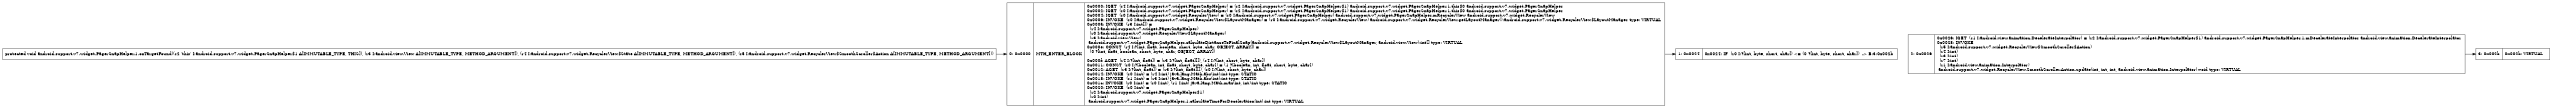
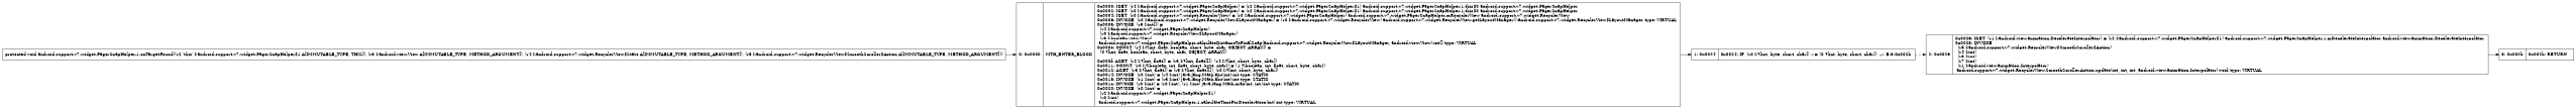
  digraph {
    rankdir=LR
    node [shape=record]
-   n1 [label="{0\:\ 0x0000|MTH_ENTER_BLOCK\l|0x0000: IGET  (r4 I:android.support.v7.widget.PagerSnapHelper) = (r2 I:android.support.v7.widget.PagerSnapHelper$1) android.support.v7.widget.PagerSnapHelper.1.this$0 android.support.v7.widget.PagerSnapHelper \l0x0002: IGET  (r0 I:android.support.v7.widget.PagerSnapHelper) = (r2 I:android.support.v7.widget.PagerSnapHelper$1) android.support.v7.widget.PagerSnapHelper.1.this$0 android.support.v7.widget.PagerSnapHelper \l0x0004: IGET  (r0 I:android.support.v7.widget.RecyclerView) = (r0 I:android.support.v7.widget.PagerSnapHelper) android.support.v7.widget.PagerSnapHelper.mRecyclerView android.support.v7.widget.RecyclerView \l0x0006: INVOKE  (r0 I:android.support.v7.widget.RecyclerView$LayoutManager) = (r0 I:android.support.v7.widget.RecyclerView) android.support.v7.widget.RecyclerView.getLayoutManager():android.support.v7.widget.RecyclerView$LayoutManager type: VIRTUAL \l0x000a: INVOKE  (r3 I:int[]) = \l  (r4 I:android.support.v7.widget.PagerSnapHelper)\l  (r0 I:android.support.v7.widget.RecyclerView$LayoutManager)\l  (r3 I:android.view.View)\l android.support.v7.widget.PagerSnapHelper.calculateDistanceToFinalSnap(android.support.v7.widget.RecyclerView$LayoutManager, android.view.View):int[] type: VIRTUAL \l0x000e: CONST  (r4 I:?[int, float, boolean, short, byte, char, OBJECT, ARRAY]) = \l  (0 ?[int, float, boolean, short, byte, char, OBJECT, ARRAY])\l \l0x000f: AGET  (r4 I:?[int, float]) = (r3 I:?[int, float][]), (r4 I:?[int, short, byte, char]) \l0x0011: CONST  (r0 I:?[boolean, int, float, short, byte, char]) = (1 ?[boolean, int, float, short, byte, char]) \l0x0012: AGET  (r3 I:?[int, float]) = (r3 I:?[int, float][]), (r0 I:?[int, short, byte, char]) \l0x0014: INVOKE  (r0 I:int) = (r4 I:int) java.lang.Math.abs(int):int type: STATIC \l0x0018: INVOKE  (r1 I:int) = (r3 I:int) java.lang.Math.abs(int):int type: STATIC \l0x001c: INVOKE  (r0 I:int) = (r0 I:int), (r1 I:int) java.lang.Math.max(int, int):int type: STATIC \l0x0020: INVOKE  (r0 I:int) = \l  (r2 I:android.support.v7.widget.PagerSnapHelper$1)\l  (r0 I:int)\l android.support.v7.widget.PagerSnapHelper.1.calculateTimeForDeceleration(int):int type: VIRTUAL \l}"]
+   n1 [label="{0\:\ 0x0000|MTH_ENTER_BLOCK\l|0x0000: IGET  (r4 I:android.support.v7.widget.PagerSnapHelper) = (r2 I:android.support.v7.widget.PagerSnapHelper$1) android.support.v7.widget.PagerSnapHelper.1.this$0 android.support.v7.widget.PagerSnapHelper \l0x0002: IGET  (r0 I:android.support.v7.widget.PagerSnapHelper) = (r2 I:android.support.v7.widget.PagerSnapHelper$1) android.support.v7.widget.PagerSnapHelper.1.this$0 android.support.v7.widget.PagerSnapHelper \l0x0004: IGET  (r0 I:android.support.v7.widget.RecyclerView) = (r0 I:android.support.v7.widget.PagerSnapHelper) android.support.v7.widget.PagerSnapHelper.mRecyclerView android.support.v7.widget.RecyclerView \l0x0006: INVOKE  (r0 I:android.support.v7.widget.RecyclerView$LayoutManager) = (r0 I:android.support.v7.widget.RecyclerView) android.support.v7.widget.RecyclerView.getLayoutManager():android.support.v7.widget.RecyclerView$LayoutManager type: VIRTUAL \l0x000a: INVOKE  (r3 I:int[]) = \l  (r4 I:android.support.v7.widget.PagerSnapHelper)\l  (r0 I:android.support.v7.widget.RecyclerView$LayoutManager)\l  (r3 I:boolean.view.View)\l android.support.v7.widget.PagerSnapHelper.calculateDistanceToFinalSnap(android.support.v7.widget.RecyclerView$LayoutManager, android.view.View):int[] type: VIRTUAL \l0x000e: CONST  (r4 I:?[int, float, boolean, short, byte, char, OBJECT, ARRAY]) = \l  (0 ?[int, float, boolean, short, byte, char, OBJECT, ARRAY])\l \l0x000f: AGET  (r4 I:?[int, float]) = (r3 I:?[int, float][]), (r4 I:?[int, short, byte, char]) \l0x0011: CONST  (r0 I:?[boolean, int, float, short, byte, char]) = (1 ?[boolean, int, float, short, byte, char]) \l0x0012: AGET  (r3 I:?[int, float]) = (r3 I:?[int, float][]), (r0 I:?[int, short, byte, char]) \l0x0014: INVOKE  (r0 I:int) = (r4 I:int) java.lang.Math.abs(int):int type: STATIC \l0x0018: INVOKE  (r1 I:int) = (r3 I:int) java.lang.Math.abs(int):int type: STATIC \l0x001c: INVOKE  (r0 I:int) = (r0 I:int), (r1 I:int) java.lang.Math.max(int, int):int type: STATIC \l0x0020: INVOKE  (r0 I:int) = \l  (r2 I:android.support.v7.widget.PagerSnapHelper$1)\l  (r0 I:int)\l android.support.v7.widget.PagerSnapHelper.1.calculateTimeForDeceleration(int):int type: VIRTUAL \l}"]
    n2 [label="{1\:\ 0x0024|0x0024: IF  (r0 I:?[int, byte, short, char]) \<= (0 ?[int, byte, short, char])  \-\> B:3:0x002b \l}"]
    n3 [label="{2\:\ 0x0026|0x0026: IGET  (r1 I:android.view.animation.DecelerateInterpolator) = (r2 I:android.support.v7.widget.PagerSnapHelper$1) android.support.v7.widget.PagerSnapHelper.1.mDecelerateInterpolator android.view.animation.DecelerateInterpolator \l0x0028: INVOKE  \l  (r5 I:android.support.v7.widget.RecyclerView$SmoothScroller$Action)\l  (r4 I:int)\l  (r3 I:int)\l  (r7 I:int)\l  (r1 I:android.view.animation.Interpolator)\l android.support.v7.widget.RecyclerView.SmoothScroller.Action.update(int, int, int, android.view.animation.Interpolator):void type: VIRTUAL \l}"]
-   n4 [label="{3\:\ 0x002b|0x002b: VIRTUAL   \l}"]
+   n4 [label="{3\:\ 0x002b|0x002b: RETURN   \l}"]
    n5 [label="{protected void android.support.v7.widget.PagerSnapHelper.1.onTargetFound((r2 'this' I:android.support.v7.widget.PagerSnapHelper$1 A[IMMUTABLE_TYPE, THIS]), (r3 I:android.view.View A[IMMUTABLE_TYPE, METHOD_ARGUMENT]), (r4 I:android.support.v7.widget.RecyclerView$State A[IMMUTABLE_TYPE, METHOD_ARGUMENT]), (r5 I:android.support.v7.widget.RecyclerView$SmoothScroller$Action A[IMMUTABLE_TYPE, METHOD_ARGUMENT])) }"]
    n1 -> n2
+   n2 -> n3 [style=dashed]
    n3 -> n4
    n5 -> n1
  }
